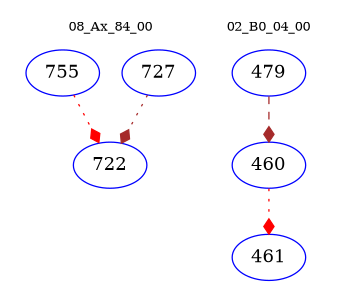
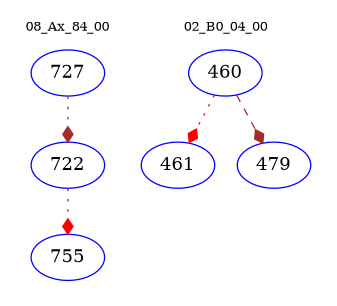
  digraph {
    node [color=blue]
    edge [arrowhead=diamond color=red style=dotted]
    n1 [label=722]
    n2 [label=727]
    n3 [label=755]
    n4 [label=460]
    n5 [label=461]
    n6 [label=479]
    subgraph cluster_1 {
      color=white
      fontsize=10
      label="08_Ax_84_00"
      n1
      n2
      n3
    }
    subgraph cluster_2 {
      color=white
      fontsize=10
      label="02_B0_04_00"
      n4
      n5
      n6
    }
-   n3 -> n1
+   n1 -> n3
    n2 -> n1 [color=brown]
    n4 -> n5
-   n6 -> n4 [color=brown style=dashed]
+   n4 -> n6 [color=brown style=dashed]
  }
